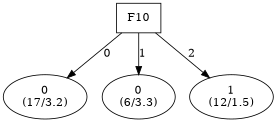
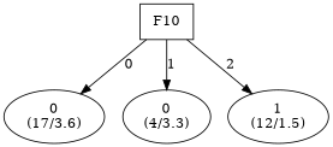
  digraph {
    node [shape=ellipse]
    n1 [label="F10\n" shape=box]
-   n2 [label="0\n(17/3.2)"]
-   n3 [label="0\n(6/3.3)"]
+   n2 [label="0\n(17/3.6)"]
+   n3 [label="0\n(4/3.3)"]
    n4 [label="1\n(12/1.5)"]
    n1 -> n2 [label=0]
    n1 -> n3 [label=1]
    n1 -> n4 [label=2]
  }
